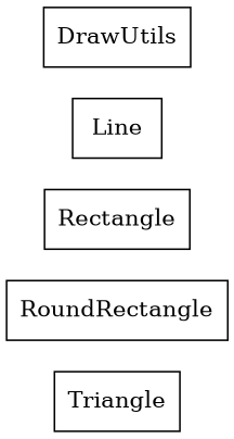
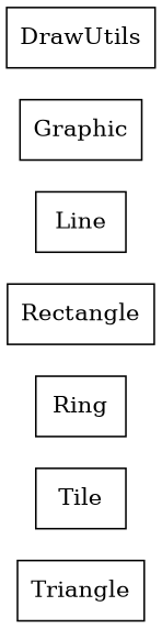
  strict digraph {
    rankdir=LR
    node [shape=record]
    n1 [label=Triangle]
-   n3 [label=RoundRectangle]
+   n2 [label=Tile]
+   n4 [label=Ring]
    n5 [label=Rectangle]
    n6 [label=Line]
+   n7 [label=Graphic]
    n8 [label=DrawUtils]
  }
